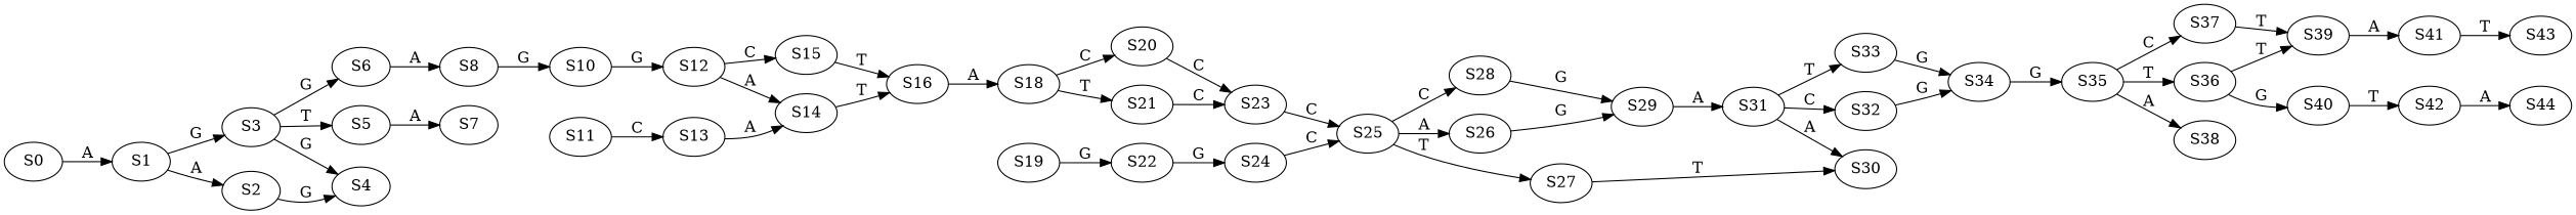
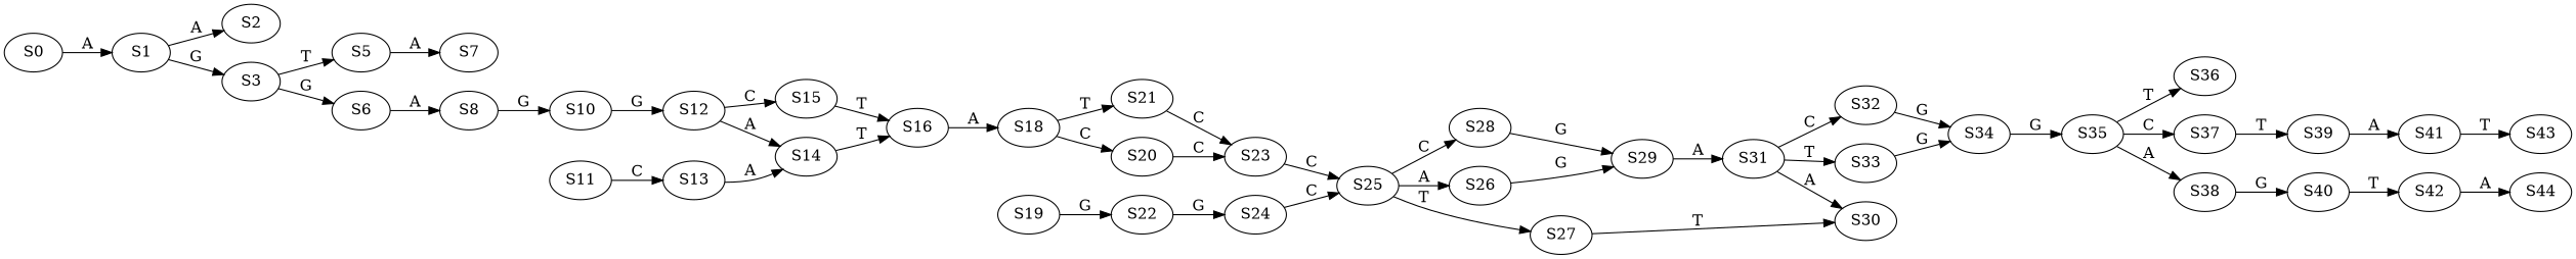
  strict digraph {
    rankdir=LR
    S0
    S1
    S2
    S3
-   S4
    S5
    S6
    S7
    S8
    S10
    S12
    S11
    S13
    S14
    S15
    S16
    S18
    S20
    S21
    S19
    S22
    S23
    S24
    S25
    S26
    S27
    S28
    S29
    S30
    S31
    S32
    S33
    S34
    S35
    S36
    S37
    S38
    S39
    S40
    S41
    S42
    S43
    S44
    S0 -> S1 [label=A]
    S1 -> S2 [label=A]
    S1 -> S3 [label=G]
-   S2 -> S4 [label=G]
-   S3 -> S4 [label=G]
    S3 -> S5 [label=T]
    S3 -> S6 [label=G]
    S5 -> S7 [label=A]
    S6 -> S8 [label=A]
    S8 -> S10 [label=G]
    S10 -> S12 [label=G]
    S12 -> S14 [label=A]
    S12 -> S15 [label=C]
    S11 -> S13 [label=C]
    S13 -> S14 [label=A]
    S14 -> S16 [label=T]
    S15 -> S16 [label=T]
    S16 -> S18 [label=A]
    S18 -> S20 [label=C]
    S18 -> S21 [label=T]
    S20 -> S23 [label=C]
    S21 -> S23 [label=C]
    S19 -> S22 [label=G]
    S22 -> S24 [label=G]
    S23 -> S25 [label=C]
    S24 -> S25 [label=C]
    S25 -> S26 [label=A]
    S25 -> S27 [label=T]
    S25 -> S28 [label=C]
    S26 -> S29 [label=G]
    S27 -> S30 [label=T]
    S28 -> S29 [label=G]
    S29 -> S31 [label=A]
    S31 -> S30 [label=A]
    S31 -> S32 [label=C]
    S31 -> S33 [label=T]
    S32 -> S34 [label=G]
    S33 -> S34 [label=G]
    S34 -> S35 [label=G]
    S35 -> S36 [label=T]
    S35 -> S37 [label=C]
    S35 -> S38 [label=A]
-   S36 -> S39 [label=T]
    S37 -> S39 [label=T]
-   S36 -> S40 [label=G]
+   S38 -> S40 [label=G]
    S39 -> S41 [label=A]
    S40 -> S42 [label=T]
    S41 -> S43 [label=T]
    S42 -> S44 [label=A]
  }
